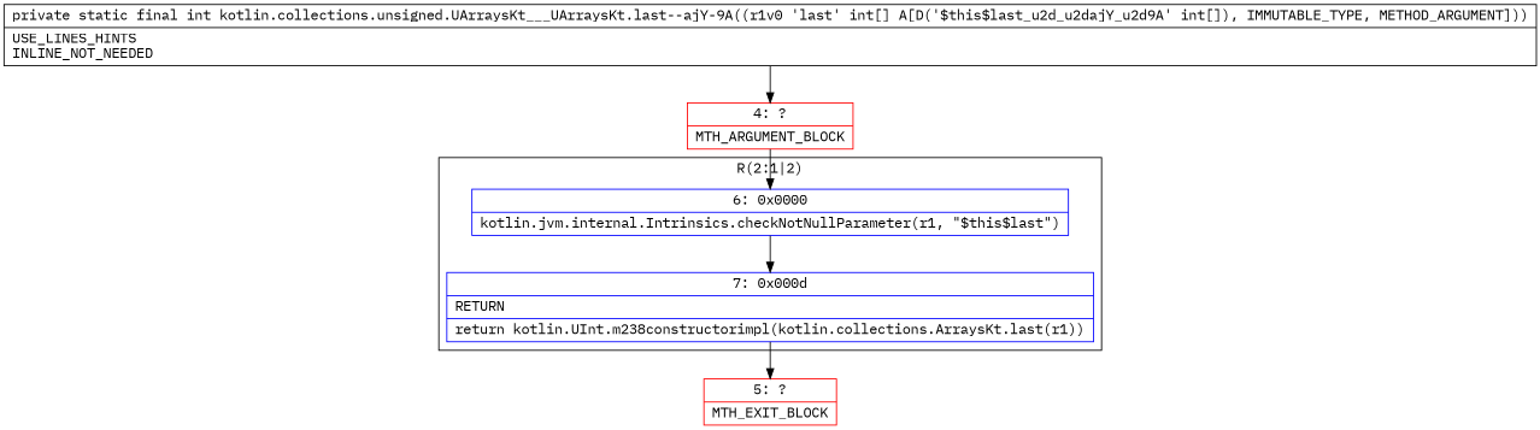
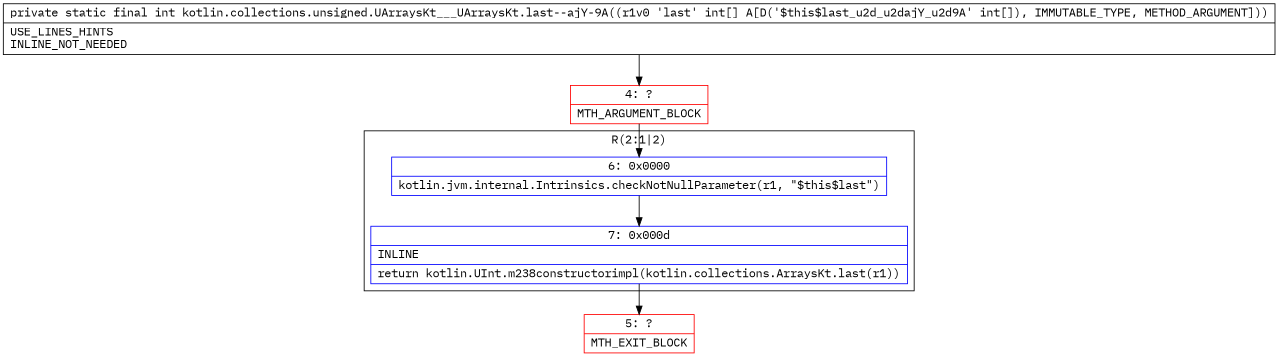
  digraph {
    fontname="IBM Plex Mono"
    node [color=blue fontname="IBM Plex Mono" shape=record]
    edge [fontname="IBM Plex Mono"]
    n1 [label="{6\:\ 0x0000|kotlin.jvm.internal.Intrinsics.checkNotNullParameter(r1, \"$this$last\")\l}"]
-   n2 [label="{7\:\ 0x000d|RETURN\l|return kotlin.UInt.m238constructorimpl(kotlin.collections.ArraysKt.last(r1))\l}"]
+   n2 [label="{7\:\ 0x000d|INLINE\l|return kotlin.UInt.m238constructorimpl(kotlin.collections.ArraysKt.last(r1))\l}"]
    n3 [color=red label="{5\:\ ?|MTH_EXIT_BLOCK\l}"]
    n4 [color=red label="{4\:\ ?|MTH_ARGUMENT_BLOCK\l}"]
    n5 [label="{private static final int kotlin.collections.unsigned.UArraysKt___UArraysKt.last\-\-ajY\-9A((r1v0 'last' int[] A[D('$this$last_u2d_u2dajY_u2d9A' int[]), IMMUTABLE_TYPE, METHOD_ARGUMENT]))  | USE_LINES_HINTS\lINLINE_NOT_NEEDED\l}" color=""]
    subgraph cluster_1 {
      label="R(2:1|2)"
      n1
      n2
    }
    n1 -> n2
    n2 -> n3
    n4 -> n1
    n5 -> n4
  }
